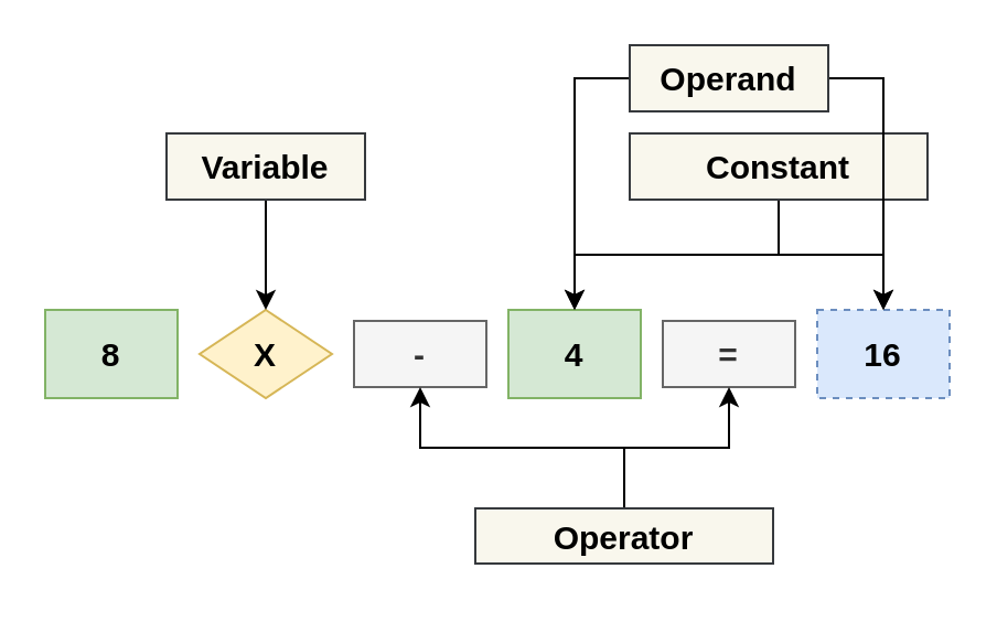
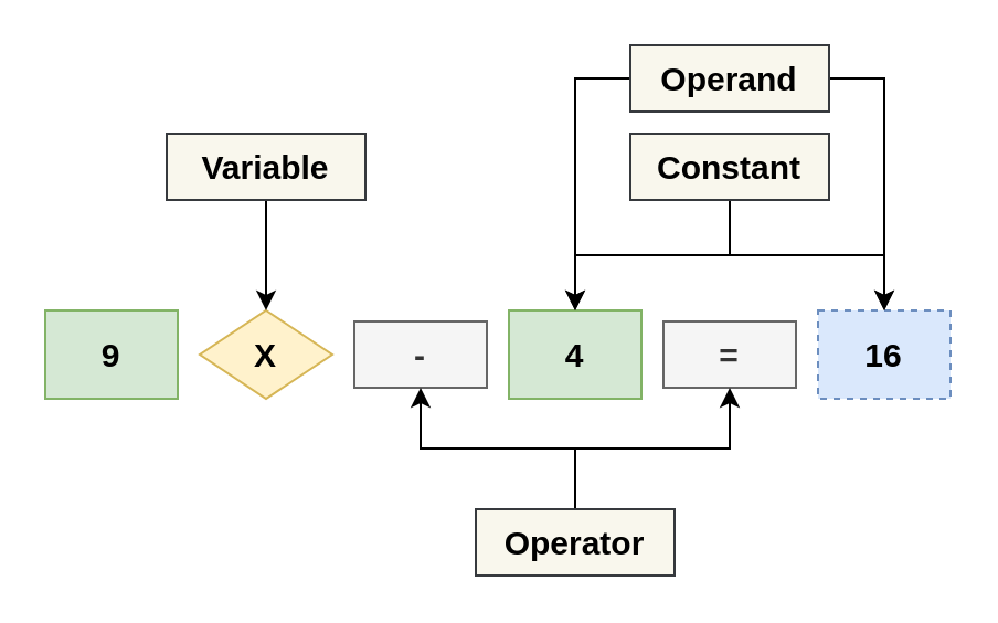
  <mxCell id="0" />
  <mxCell id="1" parent="0" />
- <mxCell id="2" value="8" style="rounded=0;whiteSpace=wrap;html=1;fillColor=#d5e8d4;strokeColor=#82b366;fontSize=15;fontStyle=1" vertex="1" parent="1"><mxGeometry x="20" y="140" width="60" height="40" as="geometry" /></mxCell>
+ <mxCell id="2" value="9" style="rounded=0;whiteSpace=wrap;html=1;fillColor=#d5e8d4;strokeColor=#82b366;fontSize=15;fontStyle=1" vertex="1" parent="1"><mxGeometry x="20" y="140" width="60" height="40" as="geometry" /></mxCell>
  <mxCell id="3" value="X" style="rhombus;whiteSpace=wrap;html=1;fillColor=#fff2cc;strokeColor=#d6b656;fontSize=15;fontStyle=1;" vertex="1" parent="1"><mxGeometry x="90" y="140" width="60" height="40" as="geometry" /></mxCell>
  <mxCell id="4" value="-" style="rounded=0;whiteSpace=wrap;html=1;fillColor=#f5f5f5;strokeColor=#666666;fontColor=#333333;fontSize=15;fontStyle=1" vertex="1" parent="1"><mxGeometry x="160" y="145" width="60" height="30" as="geometry" /></mxCell>
  <mxCell id="5" value="4" style="rounded=0;whiteSpace=wrap;html=1;fillColor=#d5e8d4;strokeColor=#82b366;fontSize=15;fontStyle=1" vertex="1" parent="1"><mxGeometry x="230" y="140" width="60" height="40" as="geometry" /></mxCell>
  <mxCell id="6" value="=" style="rounded=0;whiteSpace=wrap;html=1;fillColor=#f5f5f5;strokeColor=#666666;fontColor=#333333;fontSize=15;fontStyle=1" vertex="1" parent="1"><mxGeometry x="300" y="145" width="60" height="30" as="geometry" /></mxCell>
  <mxCell id="7" value="16" style="rounded=0;whiteSpace=wrap;html=1;fillColor=#dae8fc;strokeColor=#6c8ebf;fontSize=15;fontStyle=1;dashed=1;" vertex="1" parent="1"><mxGeometry x="370" y="140" width="60" height="40" as="geometry" /></mxCell>
  <mxCell id="8" style="edgeStyle=orthogonalEdgeStyle;rounded=0;orthogonalLoop=1;jettySize=auto;html=1;exitX=0.5;exitY=1;exitDx=0;exitDy=0;fontSize=15;fontStyle=1" edge="1" parent="1" source="10" target="5"><mxGeometry relative="1" as="geometry" /></mxCell>
  <mxCell id="9" style="edgeStyle=orthogonalEdgeStyle;rounded=0;orthogonalLoop=1;jettySize=auto;html=1;exitX=0.5;exitY=1;exitDx=0;exitDy=0;fontSize=15;fontStyle=1" edge="1" parent="1" source="10" target="7"><mxGeometry relative="1" as="geometry" /></mxCell>
- <mxCell id="10" value="Constant" style="rounded=0;whiteSpace=wrap;html=1;fillColor=#f9f7ed;strokeColor=#36393d;fontSize=15;fontStyle=1" vertex="1" parent="1"><mxGeometry x="285" y="60" width="135" height="30" as="geometry" /></mxCell>
+ <mxCell id="10" value="Constant" style="rounded=0;whiteSpace=wrap;html=1;fillColor=#f9f7ed;strokeColor=#36393d;fontSize=15;fontStyle=1" vertex="1" parent="1"><mxGeometry x="285" y="60" width="90" height="30" as="geometry" /></mxCell>
  <mxCell id="11" style="edgeStyle=orthogonalEdgeStyle;rounded=0;orthogonalLoop=1;jettySize=auto;html=1;exitX=0;exitY=0.5;exitDx=0;exitDy=0;entryX=0.5;entryY=0;entryDx=0;entryDy=0;fontSize=15;" edge="1" parent="1" source="13" target="5"><mxGeometry relative="1" as="geometry" /></mxCell>
  <mxCell id="12" style="edgeStyle=orthogonalEdgeStyle;rounded=0;orthogonalLoop=1;jettySize=auto;html=1;exitX=1;exitY=0.5;exitDx=0;exitDy=0;fontSize=15;" edge="1" parent="1" source="13" target="7"><mxGeometry relative="1" as="geometry" /></mxCell>
  <mxCell id="13" value="Operand" style="rounded=0;whiteSpace=wrap;html=1;fillColor=#f9f7ed;strokeColor=#36393d;fontSize=15;fontStyle=1" vertex="1" parent="1"><mxGeometry x="285" y="20" width="90" height="30" as="geometry" /></mxCell>
  <mxCell id="14" style="edgeStyle=orthogonalEdgeStyle;rounded=0;orthogonalLoop=1;jettySize=auto;html=1;exitX=0.5;exitY=0;exitDx=0;exitDy=0;entryX=0.5;entryY=1;entryDx=0;entryDy=0;fontSize=15;" edge="1" parent="1" source="16" target="6"><mxGeometry relative="1" as="geometry" /></mxCell>
  <mxCell id="15" style="edgeStyle=orthogonalEdgeStyle;rounded=0;orthogonalLoop=1;jettySize=auto;html=1;exitX=0.5;exitY=0;exitDx=0;exitDy=0;entryX=0.5;entryY=1;entryDx=0;entryDy=0;fontSize=15;" edge="1" parent="1" source="16" target="4"><mxGeometry relative="1" as="geometry" /></mxCell>
- <mxCell id="16" value="Operator" style="rounded=0;whiteSpace=wrap;html=1;fillColor=#f9f7ed;strokeColor=#36393d;fontSize=15;fontStyle=1" vertex="1" parent="1"><mxGeometry x="215" y="230" width="135" height="25" as="geometry" /></mxCell>
+ <mxCell id="16" value="Operator" style="rounded=0;whiteSpace=wrap;html=1;fillColor=#f9f7ed;strokeColor=#36393d;fontSize=15;fontStyle=1" vertex="1" parent="1"><mxGeometry x="215" y="230" width="90" height="30" as="geometry" /></mxCell>
  <mxCell id="17" style="edgeStyle=orthogonalEdgeStyle;rounded=0;orthogonalLoop=1;jettySize=auto;html=1;exitX=0.5;exitY=1;exitDx=0;exitDy=0;fontSize=15;" edge="1" parent="1" source="18" target="3"><mxGeometry relative="1" as="geometry" /></mxCell>
  <mxCell id="18" value="Variable" style="rounded=0;whiteSpace=wrap;html=1;fillColor=#f9f7ed;strokeColor=#36393d;fontSize=15;fontStyle=1" vertex="1" parent="1"><mxGeometry x="75" y="60" width="90" height="30" as="geometry" /></mxCell>
